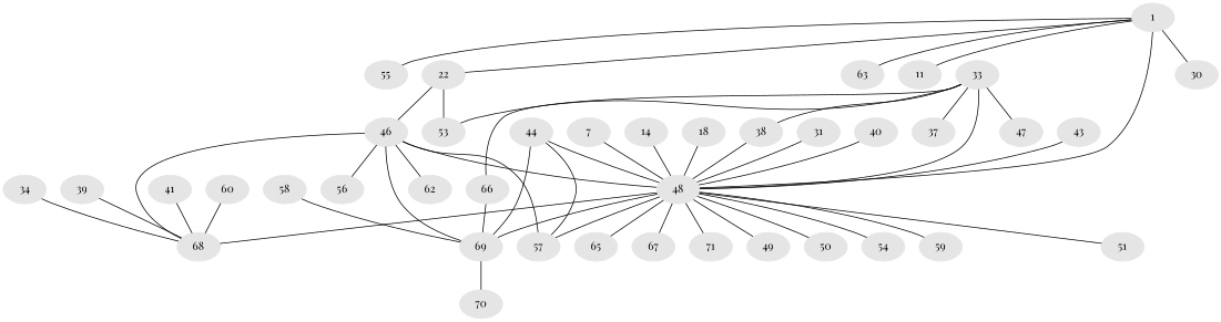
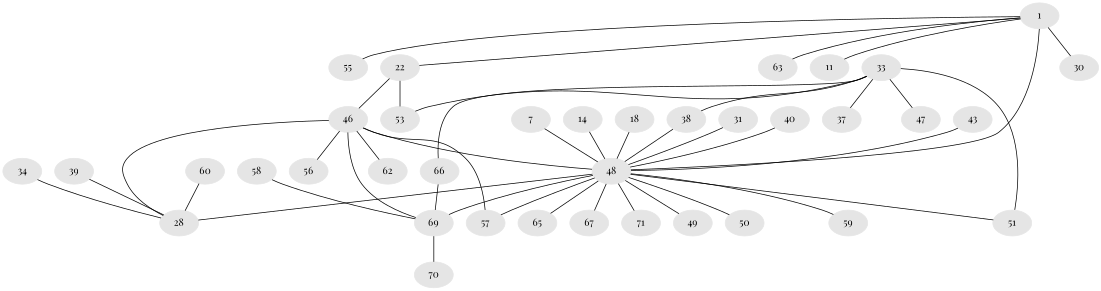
  graph {
    fontname="Playfair Display"
    node [color=gray90 fontname="Playfair Display" style=filled]
    edge [fontname="Playfair Display"]
    1
    11
    22 [super="+21"]
    30
    48 [super="+17+35+3+23"]
    55
    63 [super="+52"]
    46 [super="+20+12"]
    53
-   68 [super="+25+64"]
+   68 [super="+25+64" label=28]
    57 [super="+6"]
    69 [super="+29+61"]
    49
    50
    51
-   54
    59
    65
    67
    71
    7
    14
    18
    56
    62
    31
    33 [super="+10"]
    37
    38
    47
    66 [super="+13+45"]
    34
    39
    40
-   41
    43
-   44 [super="+36"]
    70
    58
    60
    1 -- 11
    1 -- 22
    1 -- 30
    1 -- 48 [weight=4]
    1 -- 55
    1 -- 63
    22 -- 46 [weight=2]
    22 -- 53
    48 -- 68 [weight=4]
    48 -- 57
    48 -- 69 [weight=5]
    48 -- 49
    48 -- 50
    48 -- 51
-   48 -- 54
    48 -- 59
    48 -- 65
    48 -- 67
    48 -- 71
    46 -- 48 [weight=3]
    46 -- 68 [weight=2]
    46 -- 57 [weight=4]
    46 -- 69 [weight=3]
    46 -- 56 [weight=2]
    46 -- 62
    69 -- 70
    7 -- 48
    14 -- 48
    18 -- 48
    31 -- 48 [weight=2]
-   33 -- 48 [weight=3]
+   33 -- 51 [weight=3]
    33 -- 53
    33 -- 37
    33 -- 38
    33 -- 47
    33 -- 66
    38 -- 48
    66 -- 69
    34 -- 68
    39 -- 68
    40 -- 48
-   41 -- 68
    43 -- 48
-   44 -- 48 [weight=2]
-   44 -- 57 [weight=2]
-   44 -- 69 [weight=2]
    58 -- 69
    60 -- 68
  }
